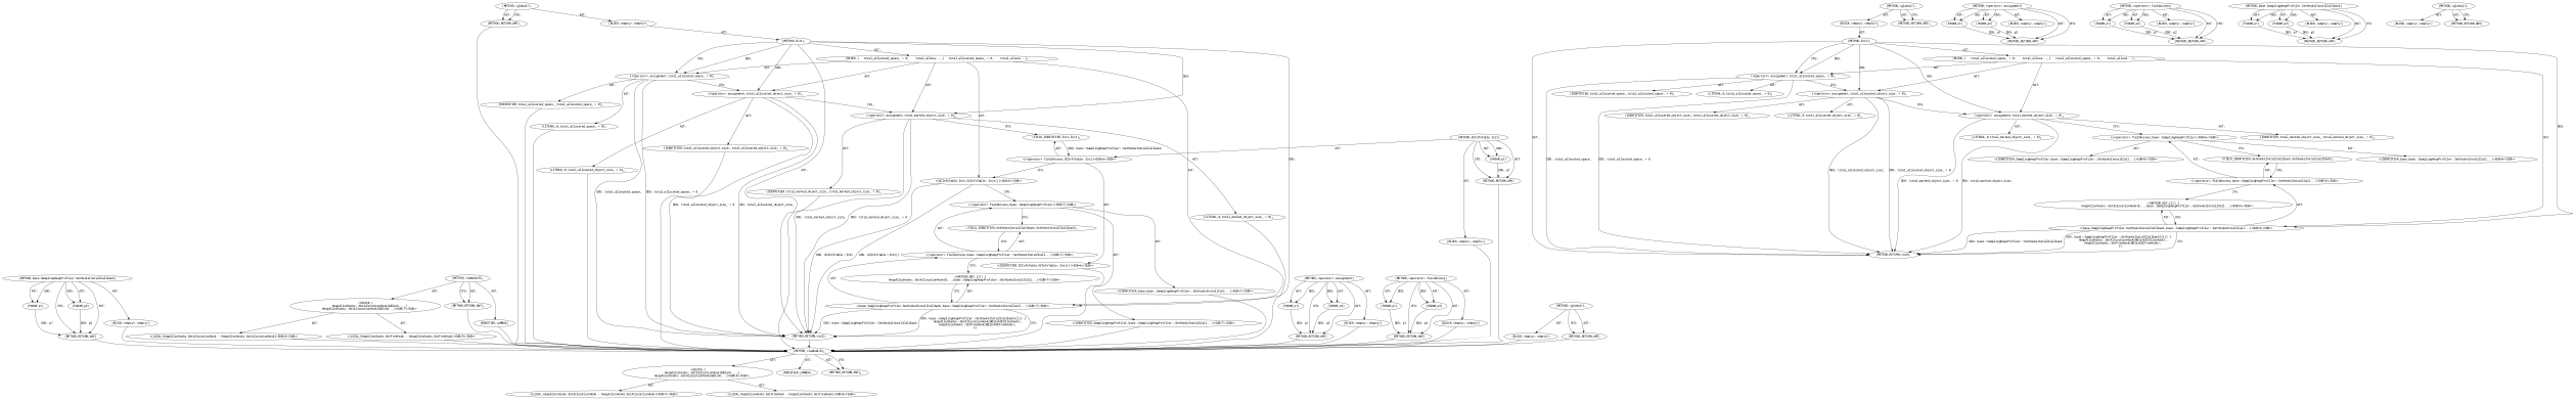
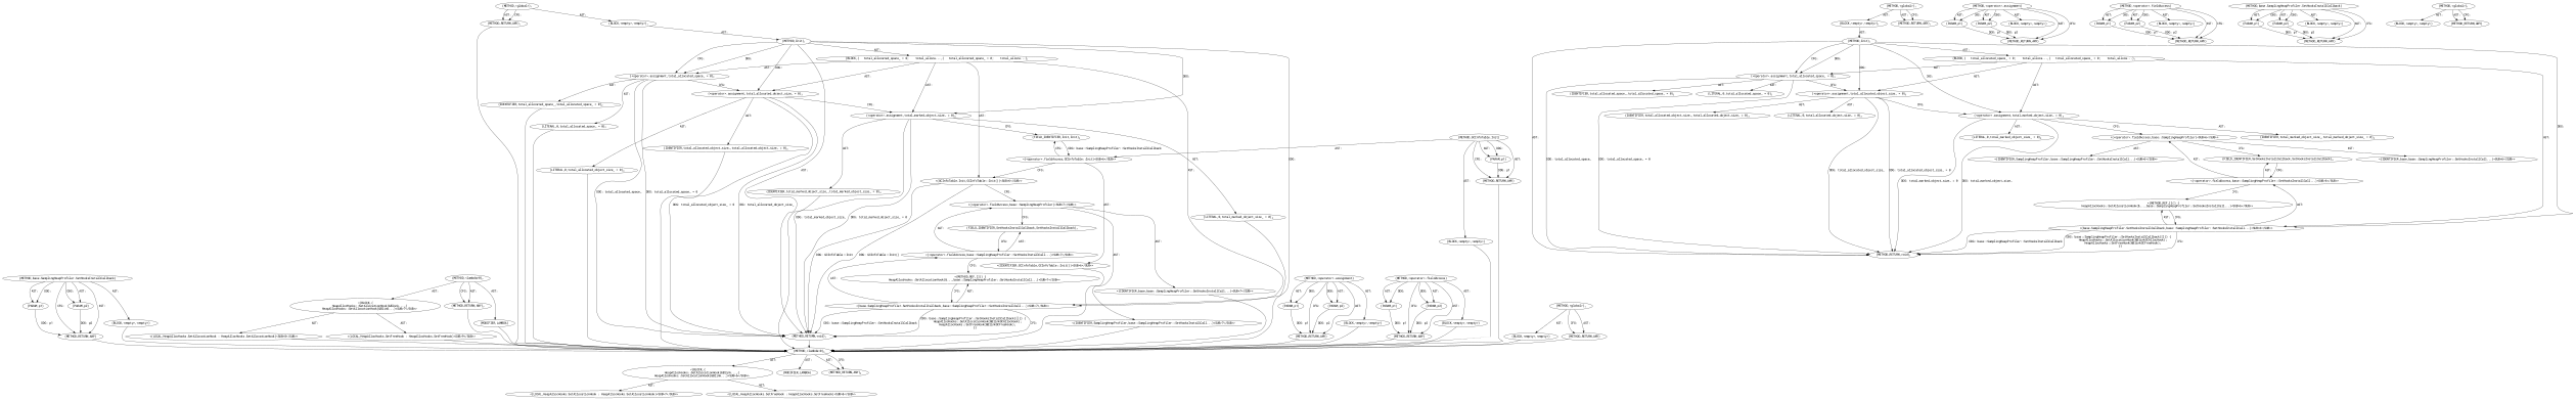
  digraph {
    fontname="Roboto Mono"
    node [fontname="Roboto Mono"]
    edge [fontname="Roboto Mono"]
    n1 [label=<(METHOD,base.SamplingHeapProfiler.SetHooksInstallCallback)>]
    n2 [label=<(PARAM,p1)>]
    n3 [label=<(PARAM,p2)>]
    n4 [label=<(BLOCK,&lt;empty&gt;,&lt;empty&gt;)>]
    n5 [label=<(METHOD_RETURN,ANY)>]
    n6 [label=<(METHOD,&lt;lambda&gt;0)<SUB>6</SUB>>]
    n7 [label="<(BLOCK,{\n     HeapAllocHooks::SetAllocationHook(&amp;Blink...,{\n     HeapAllocHooks::SetAllocationHook(&amp;Blink...)<SUB>6</SUB>>"]
    n8 [label=<(MODIFIER,LAMBDA)>]
    n9 [label=<(METHOD_RETURN,ANY)<SUB>6</SUB>>]
    n10 [label=<(METHOD,&lt;lambda&gt;0)<SUB>7</SUB>>]
    n11 [label="<(BLOCK,{\n     HeapAllocHooks::SetAllocationHook(&amp;Blink...,{\n     HeapAllocHooks::SetAllocationHook(&amp;Blink...)<SUB>7</SUB>>"]
    n12 [label=<(MODIFIER,LAMBDA)>]
    n13 [label=<(METHOD_RETURN,ANY)<SUB>7</SUB>>]
    n14 [label="<(LOCAL,HeapAllocHooks.SetAllocationHook : HeapAllocHooks.SetAllocationHook)<SUB>8</SUB>>"]
    n15 [label="<(LOCAL,HeapAllocHooks.SetFreeHook : HeapAllocHooks.SetFreeHook)<SUB>9</SUB>>"]
    n16 [label=<(METHOD,&lt;global&gt;)<SUB>1</SUB>>]
    n17 [label=<(BLOCK,&lt;empty&gt;,&lt;empty&gt;)<SUB>1</SUB>>]
    n18 [label=<(METHOD_RETURN,ANY)<SUB>1</SUB>>]
    n19 [label=<(METHOD,Init)<SUB>1</SUB>>]
    n20 [label=<(BLOCK,{   total_allocated_space_ = 0;    total_alloca...,{   total_allocated_space_ = 0;    total_alloca...)<SUB>1</SUB>>]
    n21 [label=<(&lt;operator&gt;.assignment,total_allocated_space_ = 0)<SUB>2</SUB>>]
    n22 [label=<(&lt;operator&gt;.assignment,total_allocated_object_size_ = 0)<SUB>3</SUB>>]
    n23 [label=<(&lt;operator&gt;.assignment,total_marked_object_size_ = 0)<SUB>4</SUB>>]
    n24 [label="<(base.SamplingHeapProfiler.SetHooksInstallCallback,base::SamplingHeapProfiler::SetHooksInstallCall...)<SUB>7</SUB>>"]
    n25 [label=<(METHOD_RETURN,void)<SUB>1</SUB>>]
    n26 [label="<(GCInfoTable.Init,GCInfoTable::Init())<SUB>6</SUB>>"]
    n27 [label=<(IDENTIFIER,total_allocated_space_,total_allocated_space_ = 0)<SUB>2</SUB>>]
    n28 [label=<(LITERAL,0,total_allocated_space_ = 0)<SUB>2</SUB>>]
    n29 [label=<(IDENTIFIER,total_allocated_object_size_,total_allocated_object_size_ = 0)<SUB>3</SUB>>]
    n30 [label=<(LITERAL,0,total_allocated_object_size_ = 0)<SUB>3</SUB>>]
    n31 [label=<(IDENTIFIER,total_marked_object_size_,total_marked_object_size_ = 0)<SUB>4</SUB>>]
    n32 [label=<(LITERAL,0,total_marked_object_size_ = 0)<SUB>4</SUB>>]
    n33 [label=<(FIELD_IDENTIFIER,Init,Init)<SUB>6</SUB>>]
    n34 [label="<(&lt;operator&gt;.fieldAccess,base::SamplingHeapProfiler::SetHooksInstallCall...)<SUB>7</SUB>>"]
    n35 [label="<(METHOD_REF,[]() {\n     HeapAllocHooks::SetAllocationHook(&amp;...,base::SamplingHeapProfiler::SetHooksInstallCall...)<SUB>7</SUB>>"]
    n36 [label="<(&lt;operator&gt;.fieldAccess,base::SamplingHeapProfiler)<SUB>7</SUB>>"]
    n37 [label="<(&lt;operator&gt;.fieldAccess,GCInfoTable::Init)<SUB>6</SUB>>"]
    n38 [label="<(IDENTIFIER,GCInfoTable,GCInfoTable::Init())<SUB>6</SUB>>"]
    n39 [label=<(FIELD_IDENTIFIER,SetHooksInstallCallback,SetHooksInstallCallback)<SUB>7</SUB>>]
    n40 [label="<(IDENTIFIER,base,base::SamplingHeapProfiler::SetHooksInstallCall...)<SUB>7</SUB>>"]
    n41 [label="<(IDENTIFIER,SamplingHeapProfiler,base::SamplingHeapProfiler::SetHooksInstallCall...)<SUB>7</SUB>>"]
    n42 [label=<(METHOD,&lt;operator&gt;.assignment)>]
    n43 [label=<(PARAM,p1)>]
    n44 [label=<(PARAM,p2)>]
    n45 [label=<(BLOCK,&lt;empty&gt;,&lt;empty&gt;)>]
    n46 [label=<(METHOD_RETURN,ANY)>]
    n47 [label=<(METHOD,&lt;operator&gt;.fieldAccess)>]
    n48 [label=<(PARAM,p1)>]
    n49 [label=<(PARAM,p2)>]
    n50 [label=<(BLOCK,&lt;empty&gt;,&lt;empty&gt;)>]
    n51 [label=<(METHOD_RETURN,ANY)>]
    n52 [label=<(METHOD,GCInfoTable.Init)>]
    n53 [label=<(PARAM,p1)>]
    n54 [label=<(BLOCK,&lt;empty&gt;,&lt;empty&gt;)>]
    n55 [label=<(METHOD_RETURN,ANY)>]
    n56 [label=<(METHOD,&lt;global&gt;)<SUB>1</SUB>>]
    n57 [label=<(BLOCK,&lt;empty&gt;,&lt;empty&gt;)>]
    n58 [label=<(METHOD_RETURN,ANY)>]
    n59 [label="<(LOCAL,HeapAllocHooks.SetAllocationHook : HeapAllocHooks.SetAllocationHook)<SUB>7</SUB>>"]
    n60 [label="<(LOCAL,HeapAllocHooks.SetFreeHook : HeapAllocHooks.SetFreeHook)<SUB>8</SUB>>"]
    n61 [label=<(METHOD,&lt;global&gt;)<SUB>1</SUB>>]
    n62 [label=<(BLOCK,&lt;empty&gt;,&lt;empty&gt;)<SUB>1</SUB>>]
    n63 [label=<(METHOD_RETURN,ANY)<SUB>1</SUB>>]
    n64 [label=<(METHOD,Init)<SUB>1</SUB>>]
    n65 [label=<(BLOCK,{   total_allocated_space_ = 0;    total_alloca...,{   total_allocated_space_ = 0;    total_alloca...)<SUB>1</SUB>>]
    n66 [label=<(&lt;operator&gt;.assignment,total_allocated_space_ = 0)<SUB>2</SUB>>]
    n67 [label=<(&lt;operator&gt;.assignment,total_allocated_object_size_ = 0)<SUB>3</SUB>>]
    n68 [label=<(&lt;operator&gt;.assignment,total_marked_object_size_ = 0)<SUB>4</SUB>>]
    n69 [label="<(base.SamplingHeapProfiler.SetHooksInstallCallback,base::SamplingHeapProfiler::SetHooksInstallCall...)<SUB>6</SUB>>"]
    n70 [label=<(METHOD_RETURN,void)<SUB>1</SUB>>]
    n71 [label=<(IDENTIFIER,total_allocated_space_,total_allocated_space_ = 0)<SUB>2</SUB>>]
    n72 [label=<(LITERAL,0,total_allocated_space_ = 0)<SUB>2</SUB>>]
    n73 [label=<(IDENTIFIER,total_allocated_object_size_,total_allocated_object_size_ = 0)<SUB>3</SUB>>]
    n74 [label=<(LITERAL,0,total_allocated_object_size_ = 0)<SUB>3</SUB>>]
    n75 [label=<(IDENTIFIER,total_marked_object_size_,total_marked_object_size_ = 0)<SUB>4</SUB>>]
    n76 [label=<(LITERAL,0,total_marked_object_size_ = 0)<SUB>4</SUB>>]
    n77 [label="<(&lt;operator&gt;.fieldAccess,base::SamplingHeapProfiler)<SUB>6</SUB>>"]
    n78 [label="<(&lt;operator&gt;.fieldAccess,base::SamplingHeapProfiler::SetHooksInstallCall...)<SUB>6</SUB>>"]
    n79 [label="<(METHOD_REF,[]() {\n     HeapAllocHooks::SetAllocationHook(&amp;...,base::SamplingHeapProfiler::SetHooksInstallCall...)<SUB>6</SUB>>"]
    n80 [label=<(FIELD_IDENTIFIER,SetHooksInstallCallback,SetHooksInstallCallback)<SUB>6</SUB>>]
    n81 [label="<(IDENTIFIER,base,base::SamplingHeapProfiler::SetHooksInstallCall...)<SUB>6</SUB>>"]
    n82 [label="<(IDENTIFIER,SamplingHeapProfiler,base::SamplingHeapProfiler::SetHooksInstallCall...)<SUB>6</SUB>>"]
    n83 [label=<(METHOD,&lt;operator&gt;.assignment)>]
    n84 [label=<(PARAM,p1)>]
    n85 [label=<(PARAM,p2)>]
    n86 [label=<(BLOCK,&lt;empty&gt;,&lt;empty&gt;)>]
    n87 [label=<(METHOD_RETURN,ANY)>]
    n88 [label=<(METHOD,&lt;operator&gt;.fieldAccess)>]
    n89 [label=<(PARAM,p1)>]
    n90 [label=<(PARAM,p2)>]
    n91 [label=<(BLOCK,&lt;empty&gt;,&lt;empty&gt;)>]
    n92 [label=<(METHOD_RETURN,ANY)>]
    n93 [label=<(METHOD,base.SamplingHeapProfiler.SetHooksInstallCallback)>]
    n94 [label=<(PARAM,p1)>]
    n95 [label=<(PARAM,p2)>]
    n96 [label=<(BLOCK,&lt;empty&gt;,&lt;empty&gt;)>]
    n97 [label=<(METHOD_RETURN,ANY)>]
    n98 [label=<(METHOD,&lt;global&gt;)<SUB>1</SUB>>]
    n99 [label=<(BLOCK,&lt;empty&gt;,&lt;empty&gt;)>]
    n100 [label=<(METHOD_RETURN,ANY)>]
    n1 -> n2 [label="AST: "]
    n1 -> n2 [label="DDG: "]
    n1 -> n3 [label="AST: "]
    n1 -> n3 [label="DDG: "]
    n1 -> n4 [label="AST: "]
    n1 -> n5 [label="AST: "]
    n1 -> n5 [label="CFG: "]
    n2 -> n5 [label="DDG: p1"]
    n3 -> n5 [label="DDG: p2"]
    n4 -> n6
    n5 -> n6
    n6 -> n7 [label="AST: "]
    n6 -> n8 [label="AST: "]
    n6 -> n9 [label="AST: "]
    n6 -> n9 [label="CFG: "]
    n7 -> n59 [label="AST: "]
    n7 -> n60 [label="AST: "]
    n10 -> n11 [label="AST: "]
    n10 -> n12 [label="AST: "]
    n10 -> n13 [label="AST: "]
    n10 -> n13 [label="CFG: "]
    n11 -> n14 [label="AST: "]
    n11 -> n15 [label="AST: "]
    n12 -> n6
    n13 -> n6
    n14 -> n6
    n15 -> n6
    n16 -> n17 [label="AST: "]
    n16 -> n18 [label="AST: "]
    n16 -> n18 [label="CFG: "]
    n17 -> n19 [label="AST: "]
    n18 -> n6
    n19 -> n20 [label="AST: "]
    n19 -> n21 [label="CFG: "]
    n19 -> n21 [label="DDG: "]
    n19 -> n22 [label="DDG: "]
    n19 -> n23 [label="DDG: "]
    n19 -> n24 [label="DDG: "]
    n19 -> n25 [label="AST: "]
    n20 -> n21 [label="AST: "]
    n20 -> n22 [label="AST: "]
    n20 -> n23 [label="AST: "]
    n20 -> n24 [label="AST: "]
    n20 -> n26 [label="AST: "]
    n21 -> n22 [label="CFG: "]
    n21 -> n25 [label="DDG: total_allocated_space_ = 0"]
    n21 -> n25 [label="DDG: total_allocated_space_"]
    n21 -> n27 [label="AST: "]
    n21 -> n28 [label="AST: "]
    n22 -> n23 [label="CFG: "]
    n22 -> n25 [label="DDG: total_allocated_object_size_ = 0"]
    n22 -> n25 [label="DDG: total_allocated_object_size_"]
    n22 -> n29 [label="AST: "]
    n22 -> n30 [label="AST: "]
    n23 -> n25 [label="DDG: total_marked_object_size_ = 0"]
    n23 -> n25 [label="DDG: total_marked_object_size_"]
    n23 -> n31 [label="AST: "]
    n23 -> n32 [label="AST: "]
    n23 -> n33 [label="CFG: "]
    n24 -> n25 [label="CFG: "]
    n24 -> n25 [label="DDG: base::SamplingHeapProfiler::SetHooksInstallCallback"]
    n24 -> n25 [label="DDG: base::SamplingHeapProfiler::SetHooksInstallCallback([]() {\n     HeapAllocHooks::SetAllocationHook(&amp;BlinkGCAllocHook);\n     HeapAllocHooks::SetFreeHook(&amp;BlinkGCFreeHook);\n  })"]
    n24 -> n34 [label="AST: "]
    n24 -> n35 [label="AST: "]
    n25 -> n6
    n26 -> n25 [label="DDG: GCInfoTable::Init"]
    n26 -> n25 [label="DDG: GCInfoTable::Init()"]
    n26 -> n36 [label="CFG: "]
    n27 -> n6
    n28 -> n6
    n29 -> n6
    n30 -> n6
    n31 -> n6
    n32 -> n6
    n33 -> n37 [label="DDG: base::SamplingHeapProfiler::SetHooksInstallCallback"]
    n34 -> n35 [label="CFG: "]
    n34 -> n36 [label="AST: "]
    n34 -> n39 [label="AST: "]
    n35 -> n24 [label="CFG: "]
    n36 -> n39 [label="CFG: "]
    n36 -> n40 [label="AST: "]
    n36 -> n41 [label="AST: "]
    n37 -> n26 [label="CFG: "]
-   n37 -> n33 [label="AST: "]
+   n37 -> n33 [label="CFG: "]
    n37 -> n38 [label="AST: "]
    n38 -> n6
    n39 -> n34 [label="CFG: "]
    n40 -> n6
    n41 -> n6
    n42 -> n43 [label="AST: "]
    n42 -> n43 [label="DDG: "]
    n42 -> n44 [label="AST: "]
    n42 -> n44 [label="DDG: "]
    n42 -> n45 [label="AST: "]
    n42 -> n46 [label="AST: "]
    n42 -> n46 [label="CFG: "]
    n43 -> n46 [label="DDG: p1"]
    n44 -> n46 [label="DDG: p2"]
    n45 -> n6
    n46 -> n6
    n47 -> n48 [label="AST: "]
    n47 -> n48 [label="DDG: "]
    n47 -> n49 [label="AST: "]
    n47 -> n49 [label="DDG: "]
    n47 -> n50 [label="AST: "]
    n47 -> n51 [label="AST: "]
    n47 -> n51 [label="CFG: "]
    n48 -> n51 [label="DDG: p1"]
    n49 -> n51 [label="DDG: p2"]
    n50 -> n6
    n51 -> n6
    n52 -> n37 [label="AST: "]
    n52 -> n53 [label="AST: "]
    n52 -> n53 [label="DDG: "]
    n52 -> n54 [label="AST: "]
    n52 -> n55 [label="AST: "]
    n52 -> n55 [label="CFG: "]
    n53 -> n55 [label="DDG: p1"]
    n54 -> n6
    n55 -> n6
    n56 -> n57 [label="AST: "]
    n56 -> n58 [label="AST: "]
    n56 -> n58 [label="CFG: "]
    n57 -> n6
    n58 -> n6
    n61 -> n62 [label="AST: "]
    n61 -> n63 [label="AST: "]
    n61 -> n63 [label="CFG: "]
    n62 -> n64 [label="AST: "]
    n64 -> n65 [label="AST: "]
    n64 -> n66 [label="CFG: "]
    n64 -> n66 [label="DDG: "]
    n64 -> n67 [label="DDG: "]
    n64 -> n68 [label="DDG: "]
    n64 -> n69 [label="DDG: "]
    n64 -> n70 [label="AST: "]
    n65 -> n66 [label="AST: "]
    n65 -> n67 [label="AST: "]
    n65 -> n68 [label="AST: "]
    n65 -> n69 [label="AST: "]
    n66 -> n67 [label="CFG: "]
    n66 -> n70 [label="DDG: total_allocated_space_ = 0"]
    n66 -> n70 [label="DDG: total_allocated_space_"]
    n66 -> n71 [label="AST: "]
    n66 -> n72 [label="AST: "]
    n67 -> n68 [label="CFG: "]
    n67 -> n70 [label="DDG: total_allocated_object_size_ = 0"]
    n67 -> n70 [label="DDG: total_allocated_object_size_"]
    n67 -> n73 [label="AST: "]
    n67 -> n74 [label="AST: "]
    n68 -> n70 [label="DDG: total_marked_object_size_ = 0"]
    n68 -> n70 [label="DDG: total_marked_object_size_"]
    n68 -> n75 [label="AST: "]
    n68 -> n76 [label="AST: "]
    n68 -> n77 [label="CFG: "]
    n69 -> n70 [label="CFG: "]
    n69 -> n70 [label="DDG: base::SamplingHeapProfiler::SetHooksInstallCallback"]
    n69 -> n70 [label="DDG: base::SamplingHeapProfiler::SetHooksInstallCallback([]() {\n     HeapAllocHooks::SetAllocationHook(&amp;BlinkGCAllocHook);\n     HeapAllocHooks::SetFreeHook(&amp;BlinkGCFreeHook);\n  })"]
    n69 -> n78 [label="AST: "]
    n69 -> n79 [label="AST: "]
    n77 -> n80 [label="CFG: "]
    n77 -> n81 [label="AST: "]
    n77 -> n82 [label="AST: "]
    n78 -> n77 [label="AST: "]
    n78 -> n79 [label="CFG: "]
    n78 -> n80 [label="AST: "]
    n79 -> n69 [label="CFG: "]
    n80 -> n78 [label="CFG: "]
    n83 -> n84 [label="AST: "]
    n83 -> n84 [label="DDG: "]
    n83 -> n85 [label="AST: "]
    n83 -> n85 [label="DDG: "]
    n83 -> n86 [label="AST: "]
    n83 -> n87 [label="AST: "]
    n83 -> n87 [label="CFG: "]
    n84 -> n87 [label="DDG: p1"]
    n85 -> n87 [label="DDG: p2"]
    n88 -> n89 [label="AST: "]
    n88 -> n89 [label="DDG: "]
    n88 -> n90 [label="AST: "]
    n88 -> n90 [label="DDG: "]
    n88 -> n91 [label="AST: "]
    n88 -> n92 [label="AST: "]
    n88 -> n92 [label="CFG: "]
    n89 -> n92 [label="DDG: p1"]
    n90 -> n92 [label="DDG: p2"]
    n93 -> n94 [label="AST: "]
    n93 -> n94 [label="DDG: "]
    n93 -> n95 [label="AST: "]
    n93 -> n95 [label="DDG: "]
    n93 -> n96 [label="AST: "]
    n93 -> n97 [label="AST: "]
    n93 -> n97 [label="CFG: "]
    n94 -> n97 [label="DDG: p1"]
    n95 -> n97 [label="DDG: p2"]
    n98 -> n99 [label="AST: "]
    n98 -> n100 [label="AST: "]
    n98 -> n100 [label="CFG: "]
  }
